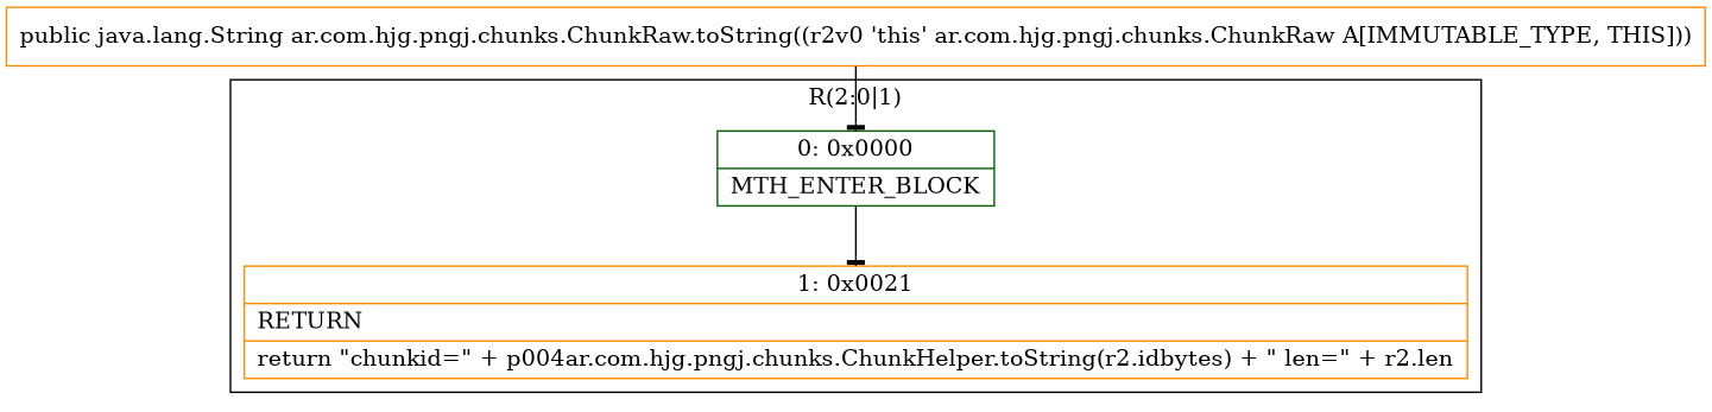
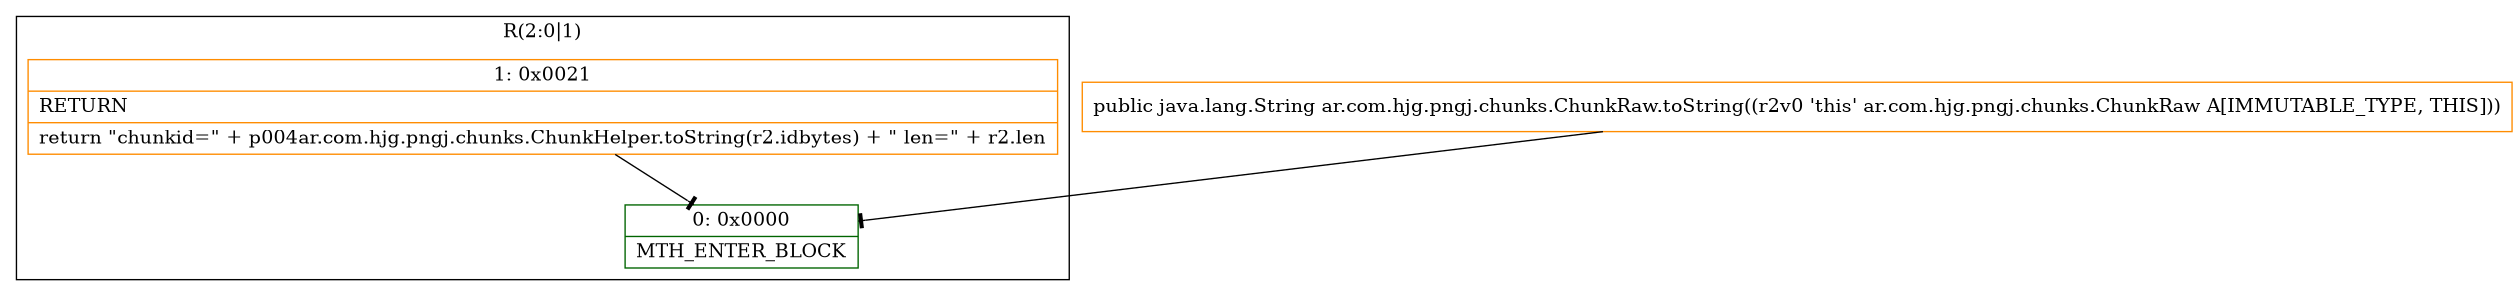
  digraph {
    node [color=darkorange shape=record]
    edge [style=solid arrowhead=tee]
    n1 [color=darkgreen label="{0\:\ 0x0000|MTH_ENTER_BLOCK\l}"]
    n2 [label="{1\:\ 0x0021|RETURN\l|return \"chunkid=\" + p004ar.com.hjg.pngj.chunks.ChunkHelper.toString(r2.idbytes) + \" len=\" + r2.len\l}"]
    n3 [label="{public java.lang.String ar.com.hjg.pngj.chunks.ChunkRaw.toString((r2v0 'this' ar.com.hjg.pngj.chunks.ChunkRaw A[IMMUTABLE_TYPE, THIS])) }"]
    subgraph cluster_1 {
      label="R(2:0|1)"
      n1
      n2
    }
-   n1 -> n2
+   n2 -> n1
    n3 -> n1
  }
